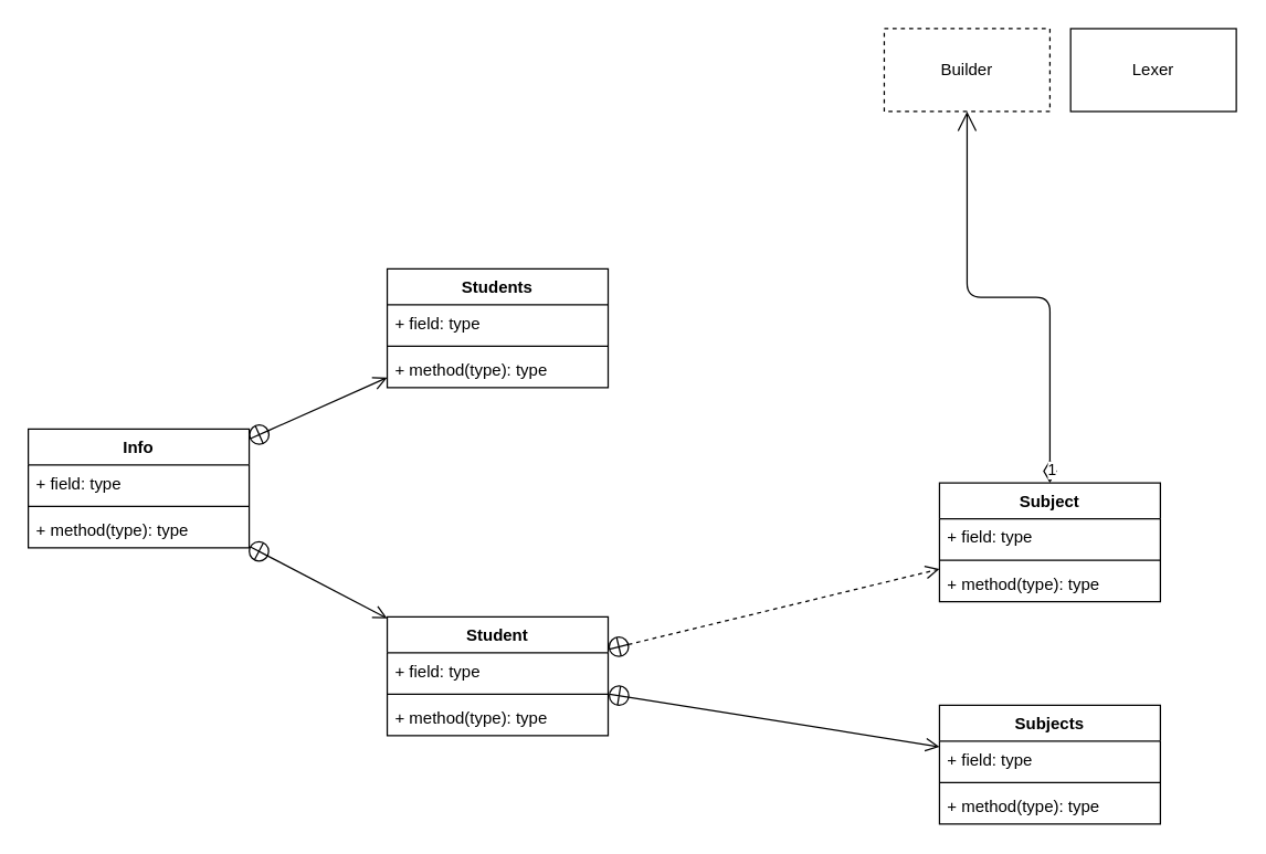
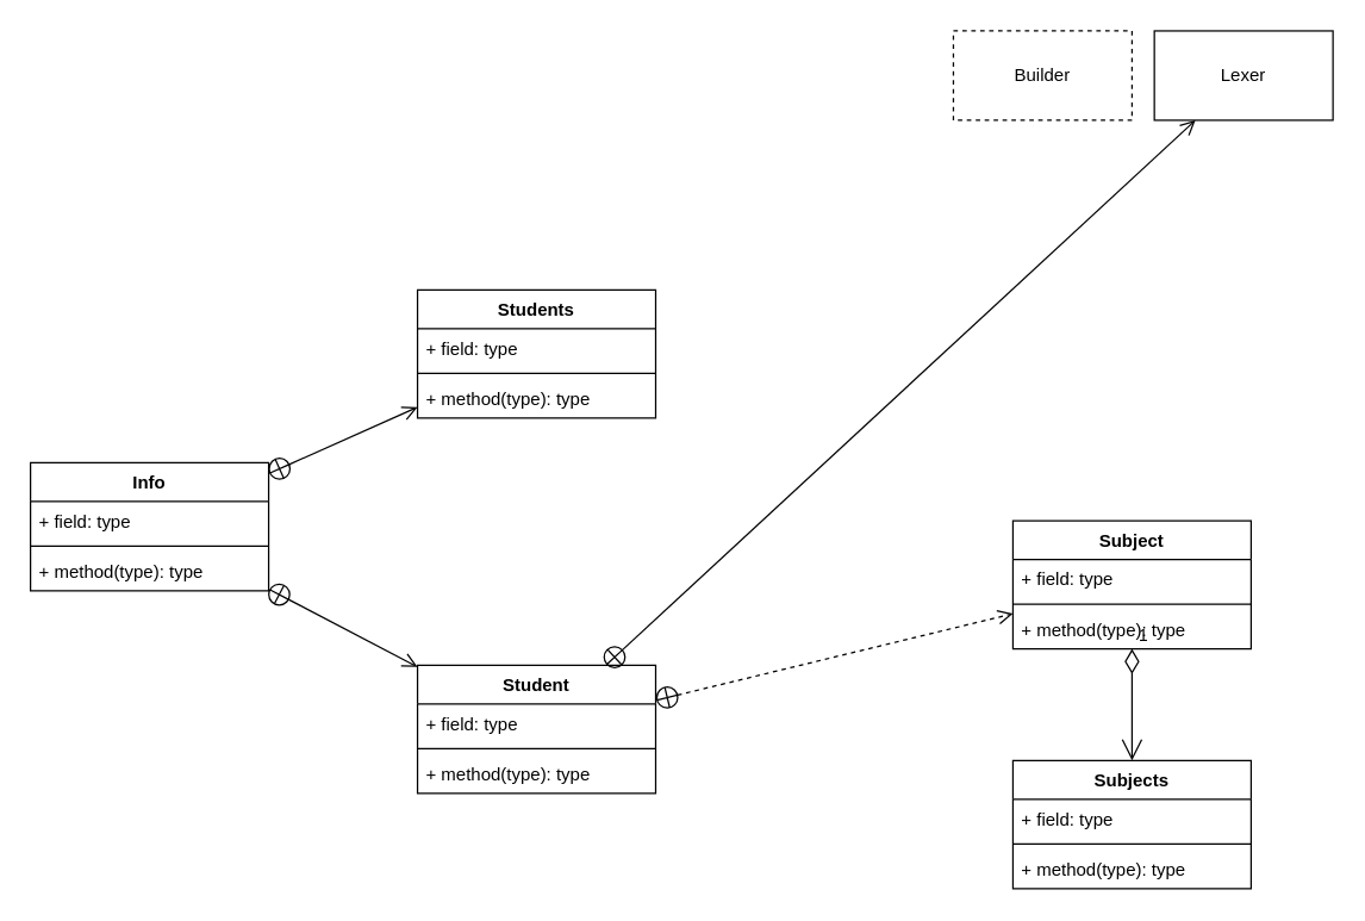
  <mxCell id="0" />
  <mxCell id="1" parent="0" />
  <mxCell id="2" value="Lexer" style="rounded=0;whiteSpace=wrap;html=1;fillColor=none;" vertex="1" parent="1"><mxGeometry x="775" y="20" width="120" height="60" as="geometry" /></mxCell>
  <mxCell id="3" value="Builder" style="rounded=0;whiteSpace=wrap;html=1;dashed=1;" vertex="1" parent="1"><mxGeometry x="640" y="20" width="120" height="60" as="geometry" /></mxCell>
- <mxCell id="4" value="" style="endArrow=open;startArrow=circlePlus;endFill=0;startFill=0;endSize=8;html=1;" edge="1" parent="1" source="13" target="25"><mxGeometry width="160" relative="1" as="geometry"><mxPoint x="640" y="350" as="sourcePoint" /><mxPoint x="760" y="360" as="targetPoint" /></mxGeometry></mxCell>
+ <mxCell id="4" value="" style="endArrow=open;startArrow=circlePlus;endFill=0;startFill=0;endSize=8;html=1;" edge="1" parent="1" source="13" target="2"><mxGeometry width="160" relative="1" as="geometry"><mxPoint x="640" y="350" as="sourcePoint" /><mxPoint x="760" y="360" as="targetPoint" /></mxGeometry></mxCell>
  <mxCell id="5" value="" style="endArrow=open;startArrow=circlePlus;endFill=0;startFill=0;endSize=8;html=1;dashed=1;" edge="1" parent="1" source="13" target="21"><mxGeometry width="160" relative="1" as="geometry"><mxPoint x="320" y="400" as="sourcePoint" /><mxPoint x="480" y="400" as="targetPoint" /></mxGeometry></mxCell>
- <mxCell id="6" value="1" style="endArrow=open;html=1;endSize=12;startArrow=diamondThin;startSize=14;startFill=0;edgeStyle=orthogonalEdgeStyle;align=left;verticalAlign=bottom;" edge="1" parent="1" source="21" target="3"><mxGeometry x="-1" y="3" relative="1" as="geometry"><mxPoint x="874" y="260" as="sourcePoint" /><mxPoint x="874" y="320" as="targetPoint" /></mxGeometry></mxCell>
+ <mxCell id="6" value="1" style="endArrow=open;html=1;endSize=12;startArrow=diamondThin;startSize=14;startFill=0;edgeStyle=orthogonalEdgeStyle;align=left;verticalAlign=bottom;" edge="1" parent="1" source="21" target="25"><mxGeometry x="-1" y="3" relative="1" as="geometry"><mxPoint x="874" y="260" as="sourcePoint" /><mxPoint x="874" y="320" as="targetPoint" /></mxGeometry></mxCell>
  <mxCell id="7" value="" style="endArrow=open;startArrow=circlePlus;endFill=0;startFill=0;endSize=8;html=1;" edge="1" parent="1" source="9" target="13"><mxGeometry width="160" relative="1" as="geometry"><mxPoint x="140" y="400" as="sourcePoint" /><mxPoint x="300" y="400" as="targetPoint" /></mxGeometry></mxCell>
  <mxCell id="8" value="" style="endArrow=open;startArrow=circlePlus;endFill=0;startFill=0;endSize=8;html=1;" edge="1" parent="1" source="9" target="17"><mxGeometry width="160" relative="1" as="geometry"><mxPoint x="180" y="170" as="sourcePoint" /><mxPoint x="340" y="170" as="targetPoint" /></mxGeometry></mxCell>
  <mxCell id="9" value="Info" style="swimlane;fontStyle=1;align=center;verticalAlign=top;childLayout=stackLayout;horizontal=1;startSize=26;horizontalStack=0;resizeParent=1;resizeParentMax=0;resizeLast=0;collapsible=1;marginBottom=0;fillColor=none;" vertex="1" parent="1"><mxGeometry x="20" y="310" width="160" height="86" as="geometry" /></mxCell>
  <mxCell id="10" value="+ field: type" style="text;strokeColor=none;fillColor=none;align=left;verticalAlign=top;spacingLeft=4;spacingRight=4;overflow=hidden;rotatable=0;points=[[0,0.5],[1,0.5]];portConstraint=eastwest;" vertex="1" parent="9"><mxGeometry y="26" width="160" height="26" as="geometry" /></mxCell>
  <mxCell id="11" value="" style="line;strokeWidth=1;fillColor=none;align=left;verticalAlign=middle;spacingTop=-1;spacingLeft=3;spacingRight=3;rotatable=0;labelPosition=right;points=[];portConstraint=eastwest;" vertex="1" parent="9"><mxGeometry y="52" width="160" height="8" as="geometry" /></mxCell>
  <mxCell id="12" value="+ method(type): type" style="text;strokeColor=none;fillColor=none;align=left;verticalAlign=top;spacingLeft=4;spacingRight=4;overflow=hidden;rotatable=0;points=[[0,0.5],[1,0.5]];portConstraint=eastwest;" vertex="1" parent="9"><mxGeometry y="60" width="160" height="26" as="geometry" /></mxCell>
  <mxCell id="13" value="Student" style="swimlane;fontStyle=1;align=center;verticalAlign=top;childLayout=stackLayout;horizontal=1;startSize=26;horizontalStack=0;resizeParent=1;resizeParentMax=0;resizeLast=0;collapsible=1;marginBottom=0;fillColor=none;" vertex="1" parent="1"><mxGeometry x="280" y="446" width="160" height="86" as="geometry" /></mxCell>
  <mxCell id="14" value="+ field: type" style="text;strokeColor=none;fillColor=none;align=left;verticalAlign=top;spacingLeft=4;spacingRight=4;overflow=hidden;rotatable=0;points=[[0,0.5],[1,0.5]];portConstraint=eastwest;" vertex="1" parent="13"><mxGeometry y="26" width="160" height="26" as="geometry" /></mxCell>
  <mxCell id="15" value="" style="line;strokeWidth=1;fillColor=none;align=left;verticalAlign=middle;spacingTop=-1;spacingLeft=3;spacingRight=3;rotatable=0;labelPosition=right;points=[];portConstraint=eastwest;" vertex="1" parent="13"><mxGeometry y="52" width="160" height="8" as="geometry" /></mxCell>
  <mxCell id="16" value="+ method(type): type" style="text;strokeColor=none;fillColor=none;align=left;verticalAlign=top;spacingLeft=4;spacingRight=4;overflow=hidden;rotatable=0;points=[[0,0.5],[1,0.5]];portConstraint=eastwest;" vertex="1" parent="13"><mxGeometry y="60" width="160" height="26" as="geometry" /></mxCell>
  <mxCell id="17" value="Students" style="swimlane;fontStyle=1;align=center;verticalAlign=top;childLayout=stackLayout;horizontal=1;startSize=26;horizontalStack=0;resizeParent=1;resizeParentMax=0;resizeLast=0;collapsible=1;marginBottom=0;fillColor=none;" vertex="1" parent="1"><mxGeometry x="280" y="194" width="160" height="86" as="geometry" /></mxCell>
  <mxCell id="18" value="+ field: type" style="text;strokeColor=none;fillColor=none;align=left;verticalAlign=top;spacingLeft=4;spacingRight=4;overflow=hidden;rotatable=0;points=[[0,0.5],[1,0.5]];portConstraint=eastwest;" vertex="1" parent="17"><mxGeometry y="26" width="160" height="26" as="geometry" /></mxCell>
  <mxCell id="19" value="" style="line;strokeWidth=1;fillColor=none;align=left;verticalAlign=middle;spacingTop=-1;spacingLeft=3;spacingRight=3;rotatable=0;labelPosition=right;points=[];portConstraint=eastwest;" vertex="1" parent="17"><mxGeometry y="52" width="160" height="8" as="geometry" /></mxCell>
  <mxCell id="20" value="+ method(type): type" style="text;strokeColor=none;fillColor=none;align=left;verticalAlign=top;spacingLeft=4;spacingRight=4;overflow=hidden;rotatable=0;points=[[0,0.5],[1,0.5]];portConstraint=eastwest;" vertex="1" parent="17"><mxGeometry y="60" width="160" height="26" as="geometry" /></mxCell>
  <mxCell id="21" value="Subject" style="swimlane;fontStyle=1;align=center;verticalAlign=top;childLayout=stackLayout;horizontal=1;startSize=26;horizontalStack=0;resizeParent=1;resizeParentMax=0;resizeLast=0;collapsible=1;marginBottom=0;fillColor=none;" vertex="1" parent="1"><mxGeometry x="680" y="349" width="160" height="86" as="geometry" /></mxCell>
  <mxCell id="22" value="+ field: type" style="text;strokeColor=none;fillColor=none;align=left;verticalAlign=top;spacingLeft=4;spacingRight=4;overflow=hidden;rotatable=0;points=[[0,0.5],[1,0.5]];portConstraint=eastwest;" vertex="1" parent="21"><mxGeometry y="26" width="160" height="26" as="geometry" /></mxCell>
  <mxCell id="23" value="" style="line;strokeWidth=1;fillColor=none;align=left;verticalAlign=middle;spacingTop=-1;spacingLeft=3;spacingRight=3;rotatable=0;labelPosition=right;points=[];portConstraint=eastwest;" vertex="1" parent="21"><mxGeometry y="52" width="160" height="8" as="geometry" /></mxCell>
  <mxCell id="24" value="+ method(type): type" style="text;strokeColor=none;fillColor=none;align=left;verticalAlign=top;spacingLeft=4;spacingRight=4;overflow=hidden;rotatable=0;points=[[0,0.5],[1,0.5]];portConstraint=eastwest;" vertex="1" parent="21"><mxGeometry y="60" width="160" height="26" as="geometry" /></mxCell>
  <mxCell id="25" value="Subjects" style="swimlane;fontStyle=1;align=center;verticalAlign=top;childLayout=stackLayout;horizontal=1;startSize=26;horizontalStack=0;resizeParent=1;resizeParentMax=0;resizeLast=0;collapsible=1;marginBottom=0;fillColor=none;" vertex="1" parent="1"><mxGeometry x="680" y="510" width="160" height="86" as="geometry" /></mxCell>
  <mxCell id="26" value="+ field: type" style="text;strokeColor=none;fillColor=none;align=left;verticalAlign=top;spacingLeft=4;spacingRight=4;overflow=hidden;rotatable=0;points=[[0,0.5],[1,0.5]];portConstraint=eastwest;" vertex="1" parent="25"><mxGeometry y="26" width="160" height="26" as="geometry" /></mxCell>
  <mxCell id="27" value="" style="line;strokeWidth=1;fillColor=none;align=left;verticalAlign=middle;spacingTop=-1;spacingLeft=3;spacingRight=3;rotatable=0;labelPosition=right;points=[];portConstraint=eastwest;" vertex="1" parent="25"><mxGeometry y="52" width="160" height="8" as="geometry" /></mxCell>
  <mxCell id="28" value="+ method(type): type" style="text;strokeColor=none;fillColor=none;align=left;verticalAlign=top;spacingLeft=4;spacingRight=4;overflow=hidden;rotatable=0;points=[[0,0.5],[1,0.5]];portConstraint=eastwest;" vertex="1" parent="25"><mxGeometry y="60" width="160" height="26" as="geometry" /></mxCell>
